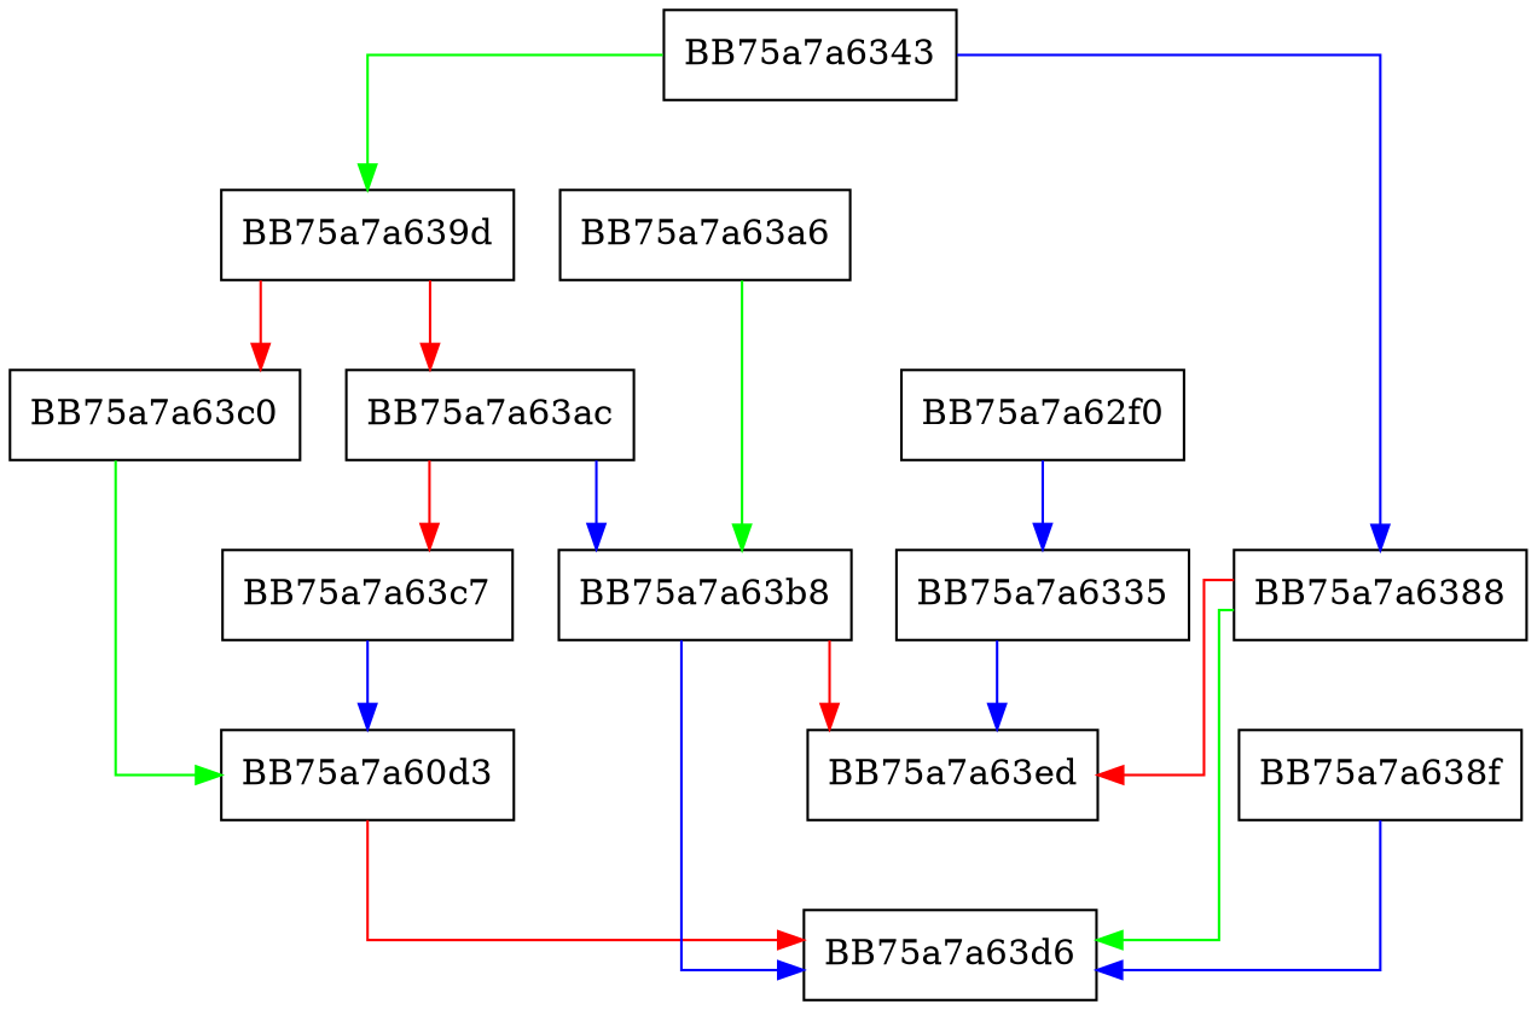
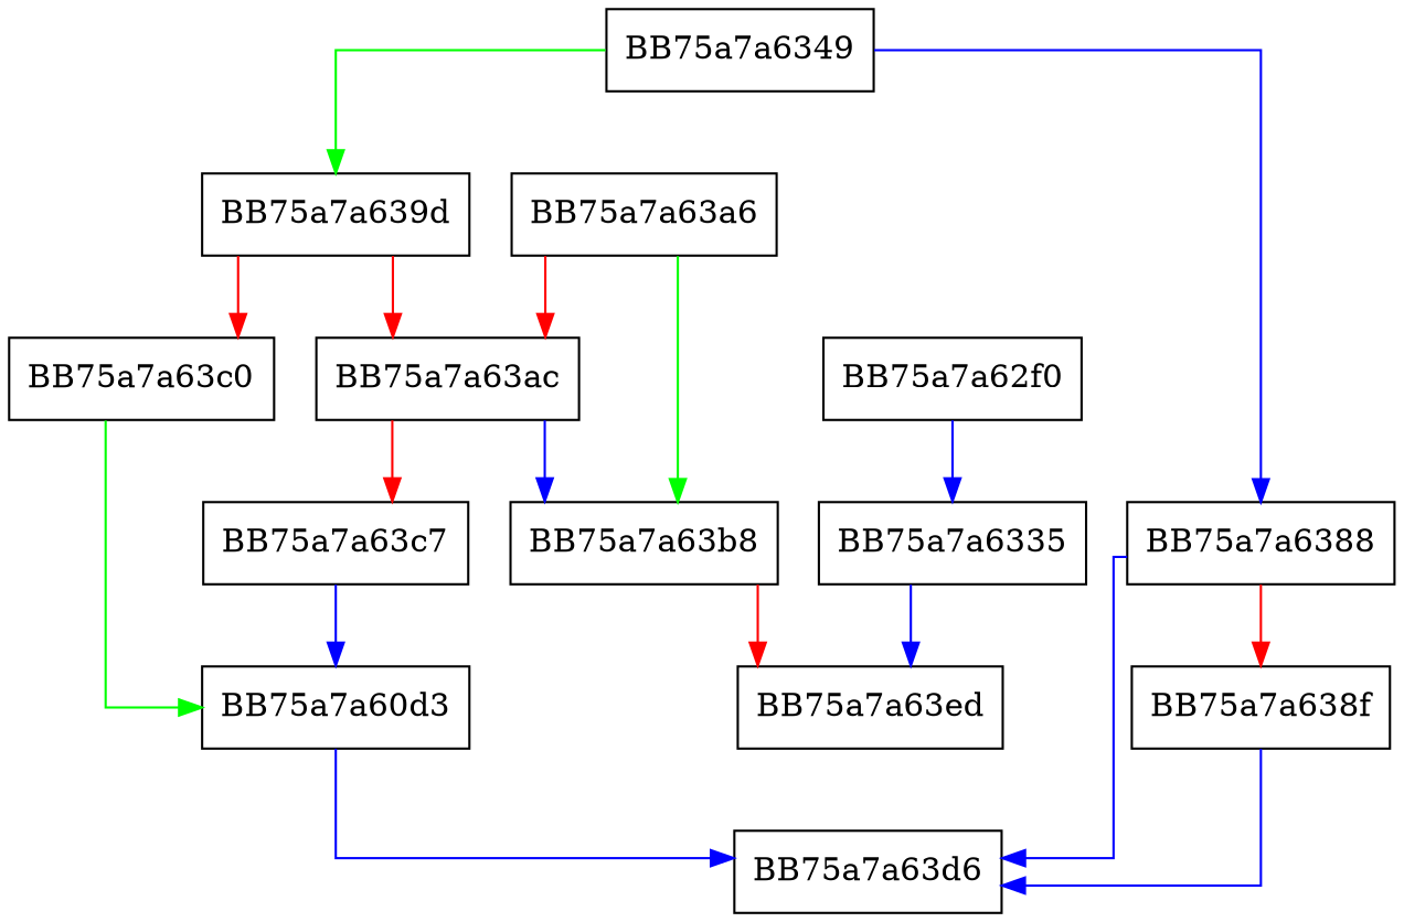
  digraph {
    splines=ortho
    node [shape=box]
    edge [color=blue]
    BB75a7a62f0
    BB75a7a6335
-   BB75a7a6349 [label=BB75a7a6343]
+   BB75a7a6349
    BB75a7a639d
    BB75a7a6388
    BB75a7a63ed
    BB75a7a63c0
    BB75a7a63ac
    BB75a7a63d6
    BB75a7a638f
    n11 [label=BB75a7a60d3]
    BB75a7a63a6
    BB75a7a63b8
    BB75a7a63c7
    BB75a7a62f0 -> BB75a7a6335
    BB75a7a6335 -> BB75a7a63ed
    BB75a7a6349 -> BB75a7a639d [color=green]
    BB75a7a6349 -> BB75a7a6388
    BB75a7a639d -> BB75a7a63c0 [color=red]
    BB75a7a639d -> BB75a7a63ac [color=red]
-   BB75a7a6388 -> BB75a7a63d6 [color=green]
-   BB75a7a6388 -> BB75a7a63ed [color=red]
+   BB75a7a6388 -> BB75a7a63d6
+   BB75a7a6388 -> BB75a7a638f [color=red]
    BB75a7a63c0 -> n11 [color=green]
    BB75a7a63ac -> BB75a7a63b8
    BB75a7a63ac -> BB75a7a63c7 [color=red]
    BB75a7a638f -> BB75a7a63d6
-   n11 -> BB75a7a63d6 [color=red]
+   n11 -> BB75a7a63d6
+   BB75a7a63a6 -> BB75a7a63ac [color=red]
    BB75a7a63a6 -> BB75a7a63b8 [color=green]
    BB75a7a63b8 -> BB75a7a63ed [color=red]
-   BB75a7a63b8 -> BB75a7a63d6
    BB75a7a63c7 -> n11
  }
